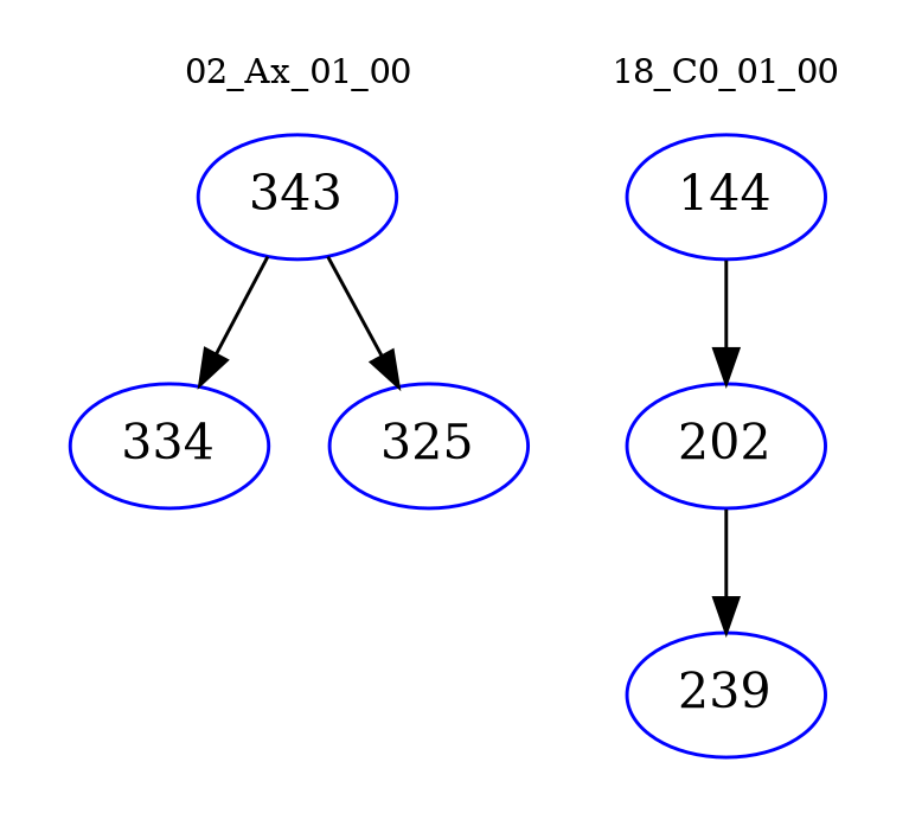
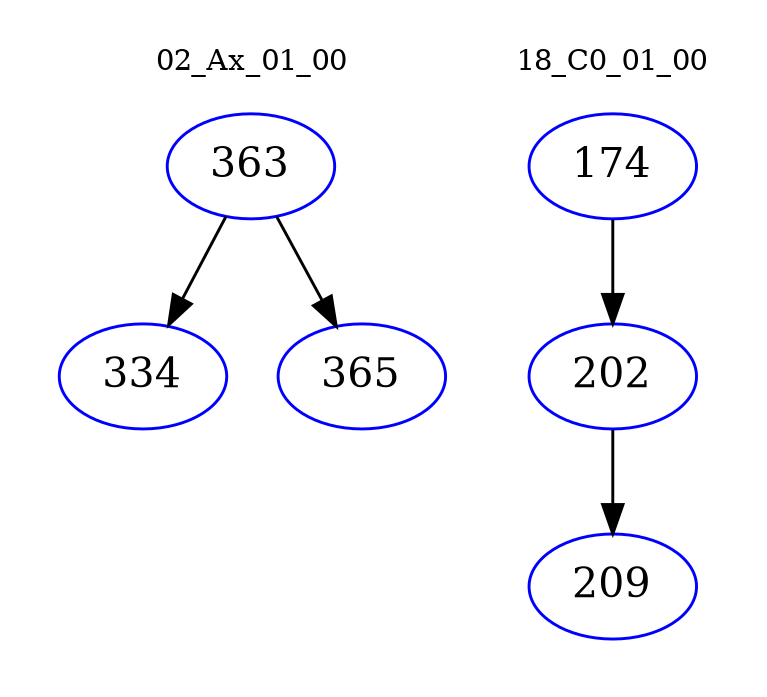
  digraph {
    node [color=blue]
    edge [color=black]
-   n1 [label=343]
+   n1 [label=363]
    n2 [label=334]
-   n3 [label=325]
-   n4 [label=144]
+   n3 [label=365]
+   n4 [label=174]
    n5 [label=202]
-   n6 [label=239]
+   n6 [label=209]
    subgraph cluster_1 {
      color=white
      fontsize=10
      label="02_Ax_01_00"
      n1
      n2
      n3
    }
    subgraph cluster_2 {
      color=white
      fontsize=10
      label="18_C0_01_00"
      n4
      n5
      n6
    }
    n1 -> n2
    n1 -> n3
    n4 -> n5
    n5 -> n6
  }
